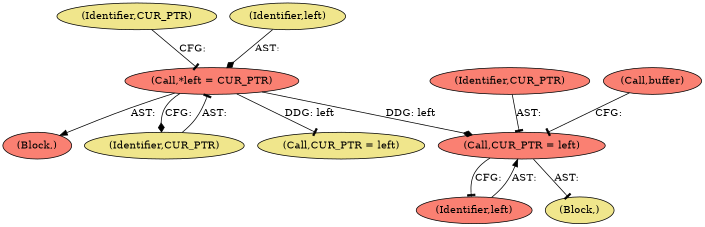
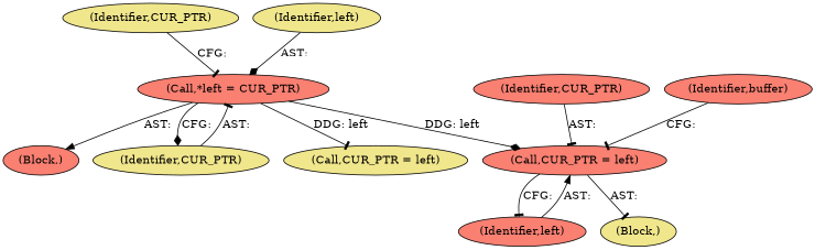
  digraph {
    node [style=filled fillcolor=salmon]
    edge [arrowhead=tee]
    n1 [label="(Call,CUR_PTR = left)"]
    n2 [label="(Identifier,left)"]
    n3 [label="(Block,)" fillcolor=khaki]
    n4 [label="(Call,*left = CUR_PTR)"]
    n5 [label="(Block,)"]
    n6 [label="(Identifier,CUR_PTR)" fillcolor=khaki]
    n7 [label="(Call,CUR_PTR = left)" fillcolor=khaki]
    n8 [label="(Identifier,CUR_PTR)" fillcolor=khaki]
    n9 [label="(Identifier,CUR_PTR)"]
    n10 [label="(Identifier,left)" fillcolor=khaki]
-   n11 [label="(Call,buffer)"]
+   n11 [label="(Identifier,buffer)"]
    n1 -> n2 [label="CFG: "]
    n1 -> n3 [label="AST: "]
    n2 -> n1 [label="AST: " arrowhead=normal]
    n4 -> n1 [label="DDG: left" arrowhead=diamond]
    n4 -> n5 [label="AST: " arrowhead=normal]
    n4 -> n6 [label="CFG: " arrowhead=diamond]
    n4 -> n7 [label="DDG: left"]
    n6 -> n4 [label="AST: "]
    n8 -> n4 [label="CFG: "]
    n9 -> n1 [label="AST: "]
    n10 -> n4 [label="AST: " arrowhead=diamond]
    n11 -> n1 [label="CFG: "]
  }
